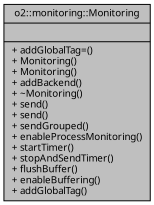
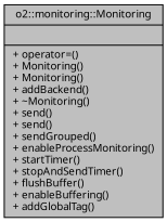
  digraph {
    fontname="Noto Sans"
-   n1 [color=black fillcolor=grey75 fontcolor=black fontname="Noto Sans" fontsize=10 height=0.2 label="{o2::monitoring::Monitoring\n||+ addGlobalTag=()\l+ Monitoring()\l+ Monitoring()\l+ addBackend()\l+ ~Monitoring()\l+ send()\l+ send()\l+ sendGrouped()\l+ enableProcessMonitoring()\l+ startTimer()\l+ stopAndSendTimer()\l+ flushBuffer()\l+ enableBuffering()\l+ addGlobalTag()\l}" shape=record style=filled width=0.4]
+   n1 [color=black fillcolor=grey75 fontcolor=black fontname="Noto Sans" fontsize=10 height=0.2 label="{o2::monitoring::Monitoring\n||+ operator=()\l+ Monitoring()\l+ Monitoring()\l+ addBackend()\l+ ~Monitoring()\l+ send()\l+ send()\l+ sendGrouped()\l+ enableProcessMonitoring()\l+ startTimer()\l+ stopAndSendTimer()\l+ flushBuffer()\l+ enableBuffering()\l+ addGlobalTag()\l}" shape=record style=filled width=0.4]
  }
